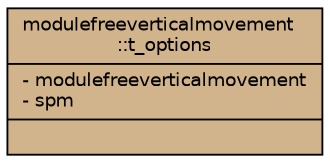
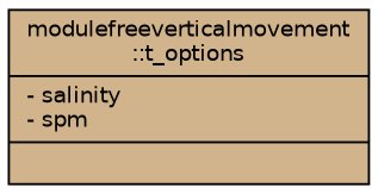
  digraph {
-   n1 [color=black fillcolor=tan fontcolor=black fontname=Helvetica fontsize=10 height=0.2 label="{modulefreeverticalmovement\l::t_options\n|- modulefreeverticalmovement\l- spm\l|}" shape=record style=filled width=0.4]
+   n1 [color=black fillcolor=tan fontcolor=black fontname=Helvetica fontsize=10 height=0.2 label="{modulefreeverticalmovement\l::t_options\n|- salinity\l- spm\l|}" shape=record style=filled width=0.4]
  }
